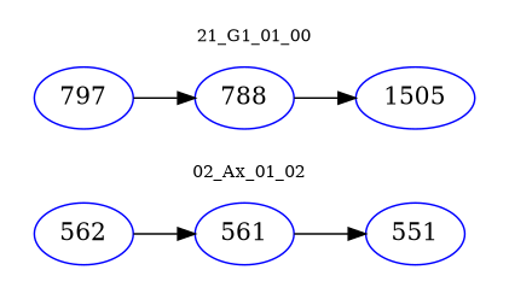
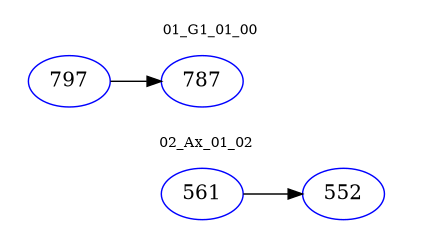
  digraph {
    rankdir=LR
    node [color=blue]
    edge [color=black]
-   n1 [label=562]
-   n2 [label=551]
+   n2 [label=552]
    n3 [label=561]
-   n4 [label=788]
-   n5 [label=1505]
+   n4 [label=787]
    n6 [label=797]
    subgraph cluster_1 {
      color=white
      fontsize=10
      label="02_Ax_01_02"
-     n1
      n2
      n3
    }
    subgraph cluster_2 {
      color=white
      fontsize=10
-     label="21_G1_01_00"
+     label="01_G1_01_00"
      n4
-     n5
      n6
    }
-   n1 -> n3
    n3 -> n2
-   n4 -> n5
    n6 -> n4
  }
